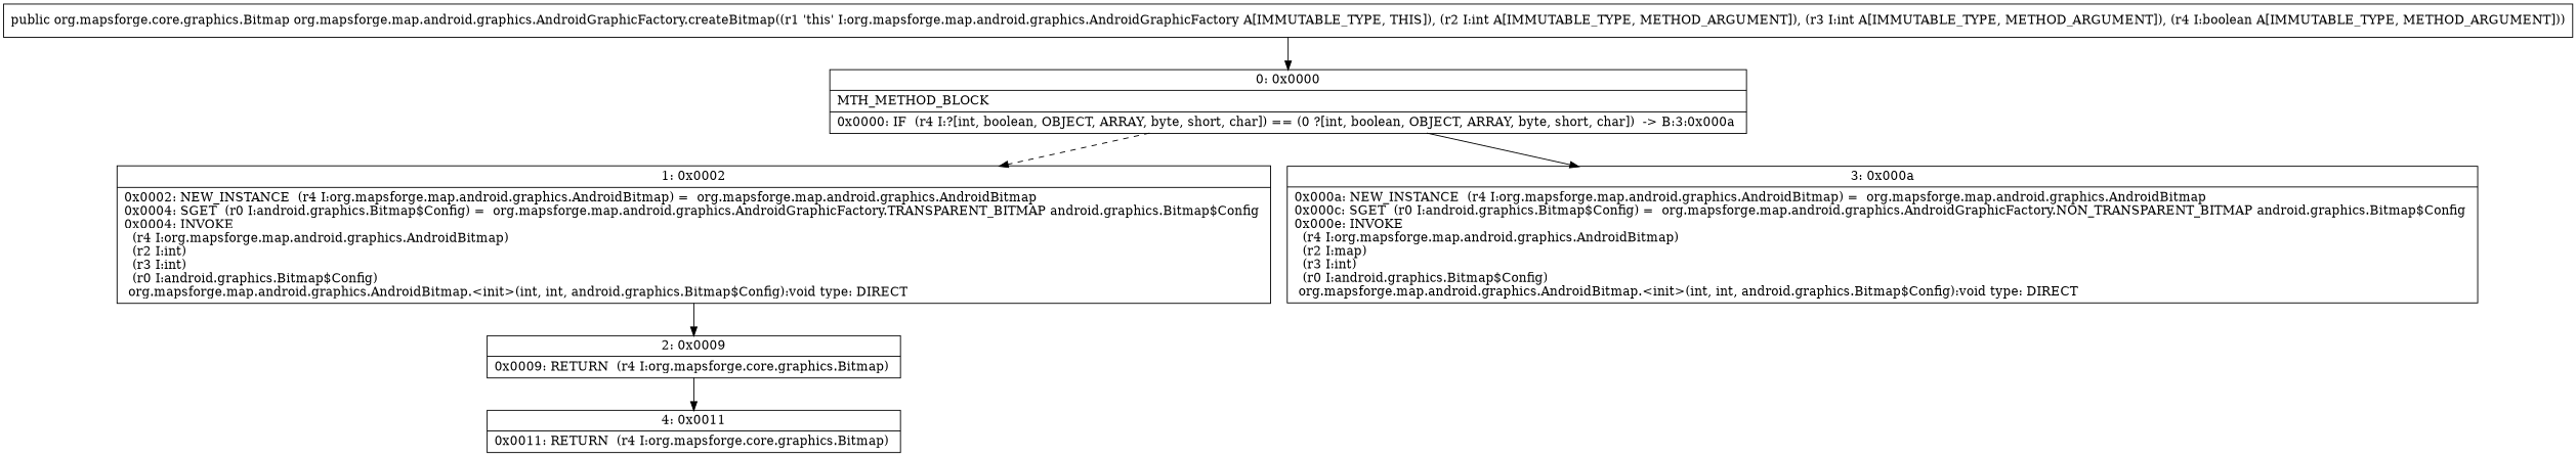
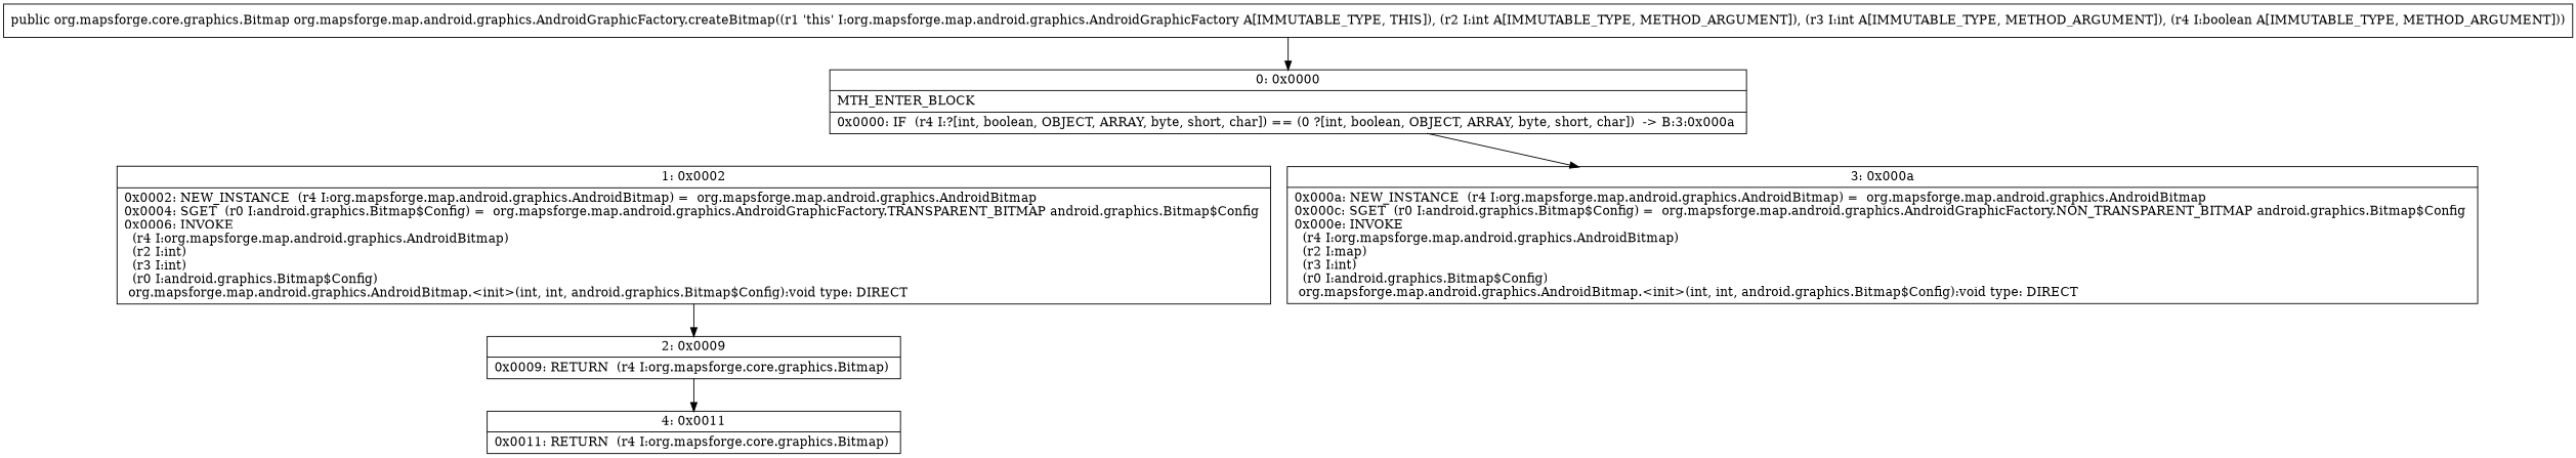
  digraph {
    node [shape=record]
-   n1 [label="{0\:\ 0x0000|MTH_METHOD_BLOCK\l|0x0000: IF  (r4 I:?[int, boolean, OBJECT, ARRAY, byte, short, char]) == (0 ?[int, boolean, OBJECT, ARRAY, byte, short, char])  \-\> B:3:0x000a \l}"]
-   n2 [label="{1\:\ 0x0002|0x0002: NEW_INSTANCE  (r4 I:org.mapsforge.map.android.graphics.AndroidBitmap) =  org.mapsforge.map.android.graphics.AndroidBitmap \l0x0004: SGET  (r0 I:android.graphics.Bitmap$Config) =  org.mapsforge.map.android.graphics.AndroidGraphicFactory.TRANSPARENT_BITMAP android.graphics.Bitmap$Config \l0x0004: INVOKE  \l  (r4 I:org.mapsforge.map.android.graphics.AndroidBitmap)\l  (r2 I:int)\l  (r3 I:int)\l  (r0 I:android.graphics.Bitmap$Config)\l org.mapsforge.map.android.graphics.AndroidBitmap.\<init\>(int, int, android.graphics.Bitmap$Config):void type: DIRECT \l}"]
+   n1 [label="{0\:\ 0x0000|MTH_ENTER_BLOCK\l|0x0000: IF  (r4 I:?[int, boolean, OBJECT, ARRAY, byte, short, char]) == (0 ?[int, boolean, OBJECT, ARRAY, byte, short, char])  \-\> B:3:0x000a \l}"]
+   n2 [label="{1\:\ 0x0002|0x0002: NEW_INSTANCE  (r4 I:org.mapsforge.map.android.graphics.AndroidBitmap) =  org.mapsforge.map.android.graphics.AndroidBitmap \l0x0004: SGET  (r0 I:android.graphics.Bitmap$Config) =  org.mapsforge.map.android.graphics.AndroidGraphicFactory.TRANSPARENT_BITMAP android.graphics.Bitmap$Config \l0x0006: INVOKE  \l  (r4 I:org.mapsforge.map.android.graphics.AndroidBitmap)\l  (r2 I:int)\l  (r3 I:int)\l  (r0 I:android.graphics.Bitmap$Config)\l org.mapsforge.map.android.graphics.AndroidBitmap.\<init\>(int, int, android.graphics.Bitmap$Config):void type: DIRECT \l}"]
    n3 [label="{3\:\ 0x000a|0x000a: NEW_INSTANCE  (r4 I:org.mapsforge.map.android.graphics.AndroidBitmap) =  org.mapsforge.map.android.graphics.AndroidBitmap \l0x000c: SGET  (r0 I:android.graphics.Bitmap$Config) =  org.mapsforge.map.android.graphics.AndroidGraphicFactory.NON_TRANSPARENT_BITMAP android.graphics.Bitmap$Config \l0x000e: INVOKE  \l  (r4 I:org.mapsforge.map.android.graphics.AndroidBitmap)\l  (r2 I:map)\l  (r3 I:int)\l  (r0 I:android.graphics.Bitmap$Config)\l org.mapsforge.map.android.graphics.AndroidBitmap.\<init\>(int, int, android.graphics.Bitmap$Config):void type: DIRECT \l}"]
    n4 [label="{2\:\ 0x0009|0x0009: RETURN  (r4 I:org.mapsforge.core.graphics.Bitmap) \l}"]
    n5 [label="{4\:\ 0x0011|0x0011: RETURN  (r4 I:org.mapsforge.core.graphics.Bitmap) \l}"]
    n6 [label="{public org.mapsforge.core.graphics.Bitmap org.mapsforge.map.android.graphics.AndroidGraphicFactory.createBitmap((r1 'this' I:org.mapsforge.map.android.graphics.AndroidGraphicFactory A[IMMUTABLE_TYPE, THIS]), (r2 I:int A[IMMUTABLE_TYPE, METHOD_ARGUMENT]), (r3 I:int A[IMMUTABLE_TYPE, METHOD_ARGUMENT]), (r4 I:boolean A[IMMUTABLE_TYPE, METHOD_ARGUMENT])) }"]
-   n1 -> n2 [style=dashed]
    n1 -> n3
    n2 -> n4
    n4 -> n5
    n6 -> n1
  }
